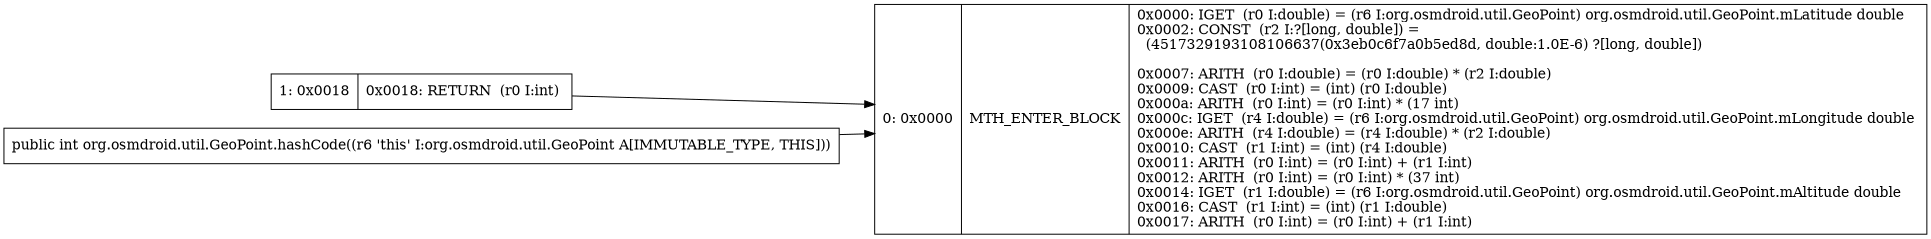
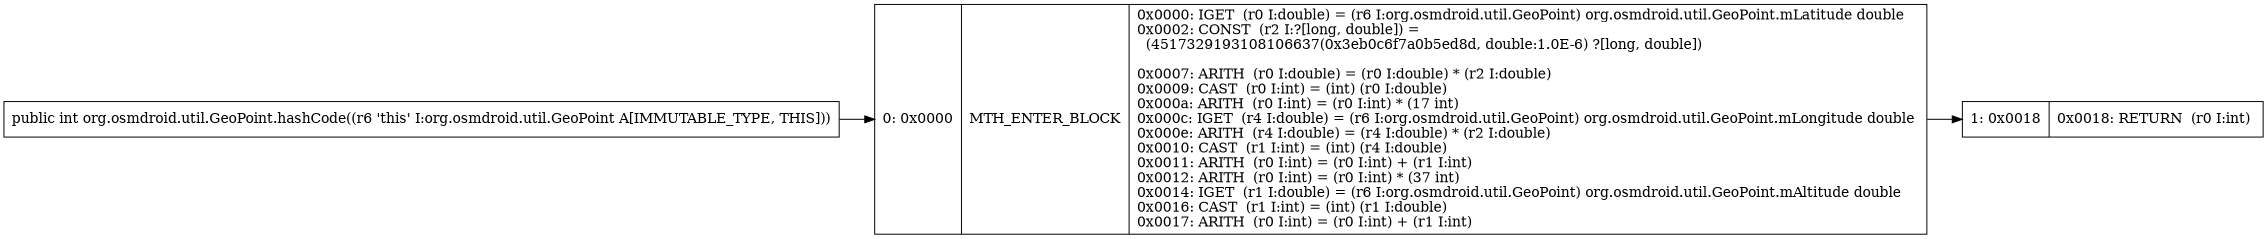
  digraph {
    rankdir=LR
    node [shape=record]
    n1 [label="{0\:\ 0x0000|MTH_ENTER_BLOCK\l|0x0000: IGET  (r0 I:double) = (r6 I:org.osmdroid.util.GeoPoint) org.osmdroid.util.GeoPoint.mLatitude double \l0x0002: CONST  (r2 I:?[long, double]) = \l  (4517329193108106637(0x3eb0c6f7a0b5ed8d, double:1.0E\-6) ?[long, double])\l \l0x0007: ARITH  (r0 I:double) = (r0 I:double) * (r2 I:double) \l0x0009: CAST  (r0 I:int) = (int) (r0 I:double) \l0x000a: ARITH  (r0 I:int) = (r0 I:int) * (17 int) \l0x000c: IGET  (r4 I:double) = (r6 I:org.osmdroid.util.GeoPoint) org.osmdroid.util.GeoPoint.mLongitude double \l0x000e: ARITH  (r4 I:double) = (r4 I:double) * (r2 I:double) \l0x0010: CAST  (r1 I:int) = (int) (r4 I:double) \l0x0011: ARITH  (r0 I:int) = (r0 I:int) + (r1 I:int) \l0x0012: ARITH  (r0 I:int) = (r0 I:int) * (37 int) \l0x0014: IGET  (r1 I:double) = (r6 I:org.osmdroid.util.GeoPoint) org.osmdroid.util.GeoPoint.mAltitude double \l0x0016: CAST  (r1 I:int) = (int) (r1 I:double) \l0x0017: ARITH  (r0 I:int) = (r0 I:int) + (r1 I:int) \l}"]
    n2 [label="{1\:\ 0x0018|0x0018: RETURN  (r0 I:int) \l}"]
    n3 [label="{public int org.osmdroid.util.GeoPoint.hashCode((r6 'this' I:org.osmdroid.util.GeoPoint A[IMMUTABLE_TYPE, THIS])) }"]
-   n2 -> n1
+   n1 -> n2
    n3 -> n1
  }
